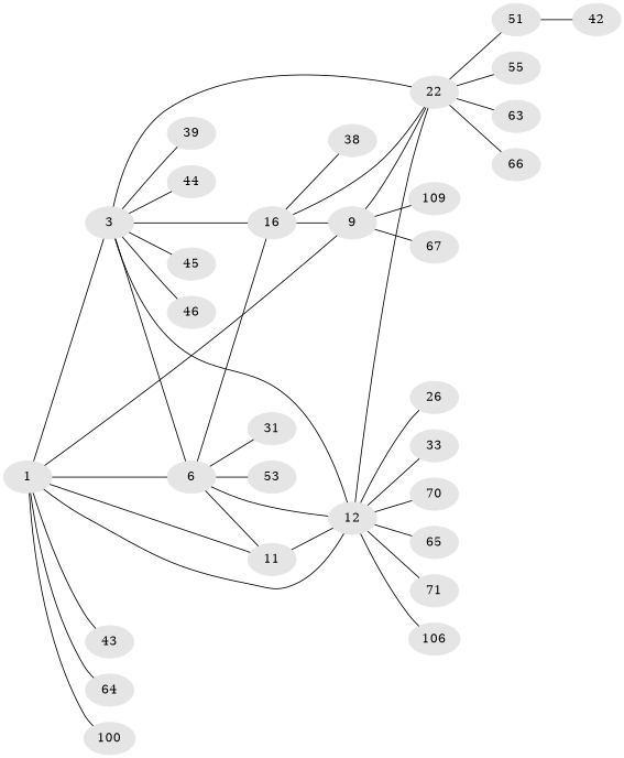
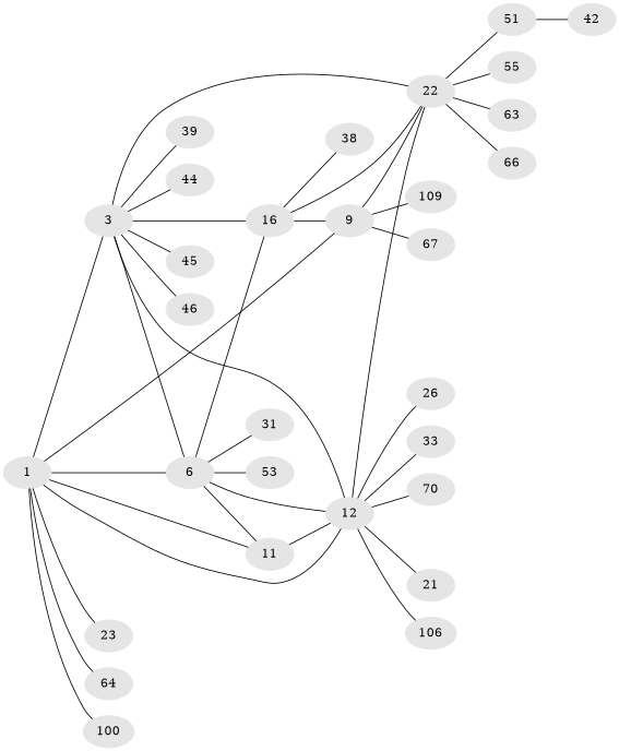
  graph {
    rankdir=LR
    node [color=gray90 style=filled]
    1 [super="+2+7+70+85+4"]
    3 [super="+21+18+27"]
    6 [super="+8+10"]
    9 [super="+94"]
    11 [super="+41+86"]
    12 [super="+15+32+13"]
-   43
+   43 [label=23]
    64
    100
    16 [super="+62+54+17"]
    22 [super="+24+25"]
    39
    44 [super="+97"]
    45
    46
    31 [super="+77+99"]
    53
    67
    109
    26
    33 [super="+52"]
    n22 [label=70]
-   65
-   71
+   71 [label=21]
    106
    38
    51
    55
    63
    66
    42
    1 -- 3 [weight=4]
    1 -- 6 [weight=3]
    1 -- 9
    1 -- 11
    1 -- 12 [weight=2]
    1 -- 43
    1 -- 64
    1 -- 100
    3 -- 6 [weight=2]
    3 -- 12 [weight=3]
    3 -- 16 [weight=4]
    3 -- 22 [weight=7]
    3 -- 39
    3 -- 44
    3 -- 45
    3 -- 46
    6 -- 11
    6 -- 12 [weight=3]
    6 -- 16 [weight=2]
    6 -- 31
    6 -- 53
    9 -- 22
    9 -- 67
    9 -- 109
    11 -- 12 [weight=4]
    12 -- 22
    12 -- 26
    12 -- 33
    12 -- n22
-   12 -- 65
    12 -- 71
    12 -- 106
    16 -- 9 [weight=3]
    16 -- 22
    16 -- 38
    22 -- 51
    22 -- 55
    22 -- 63
    22 -- 66
    51 -- 42
  }
